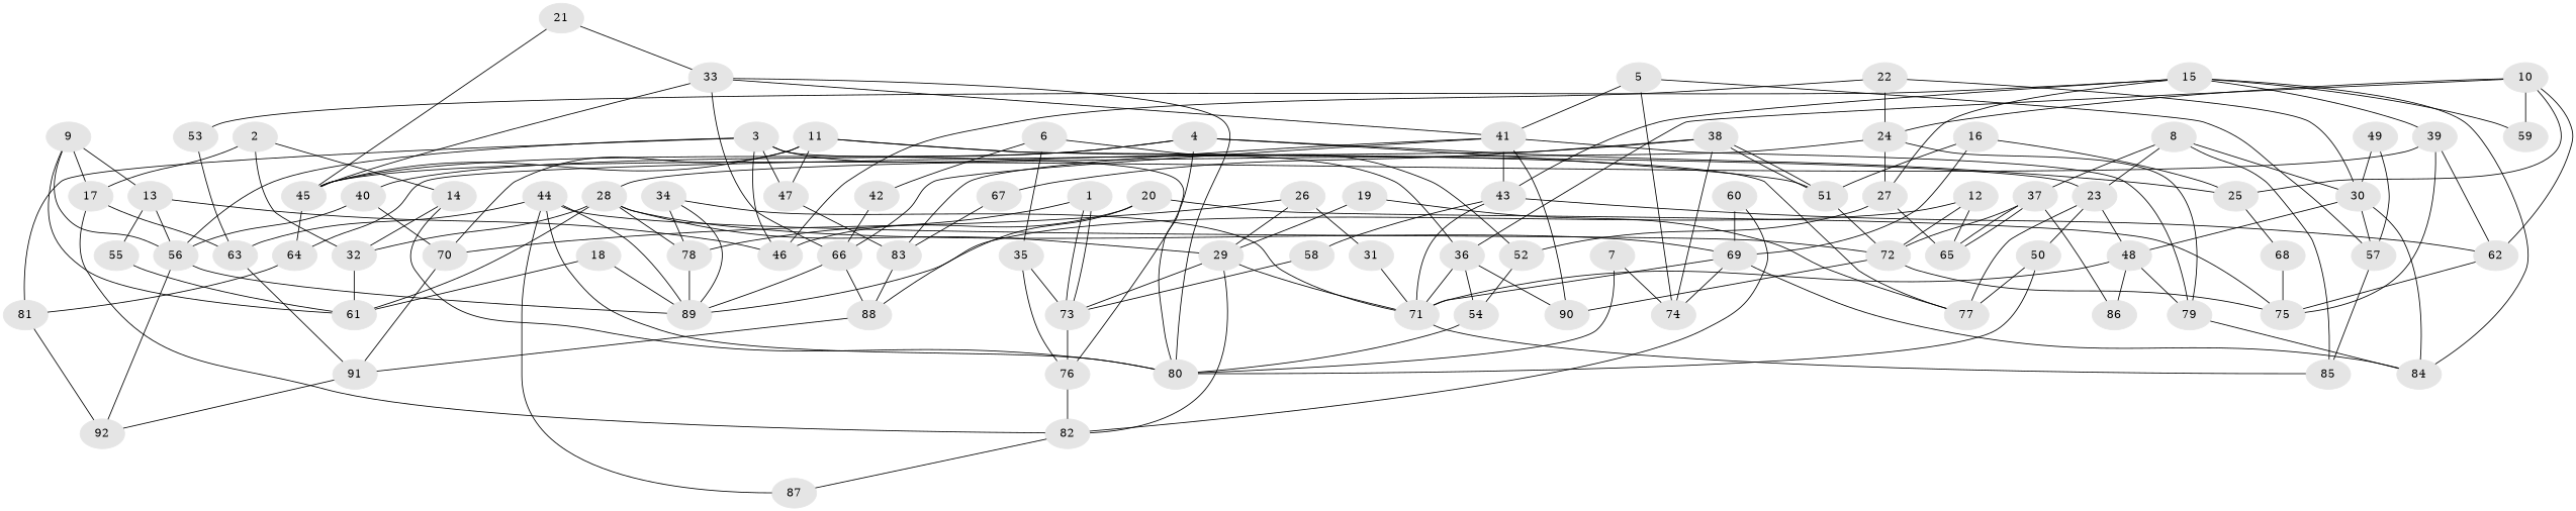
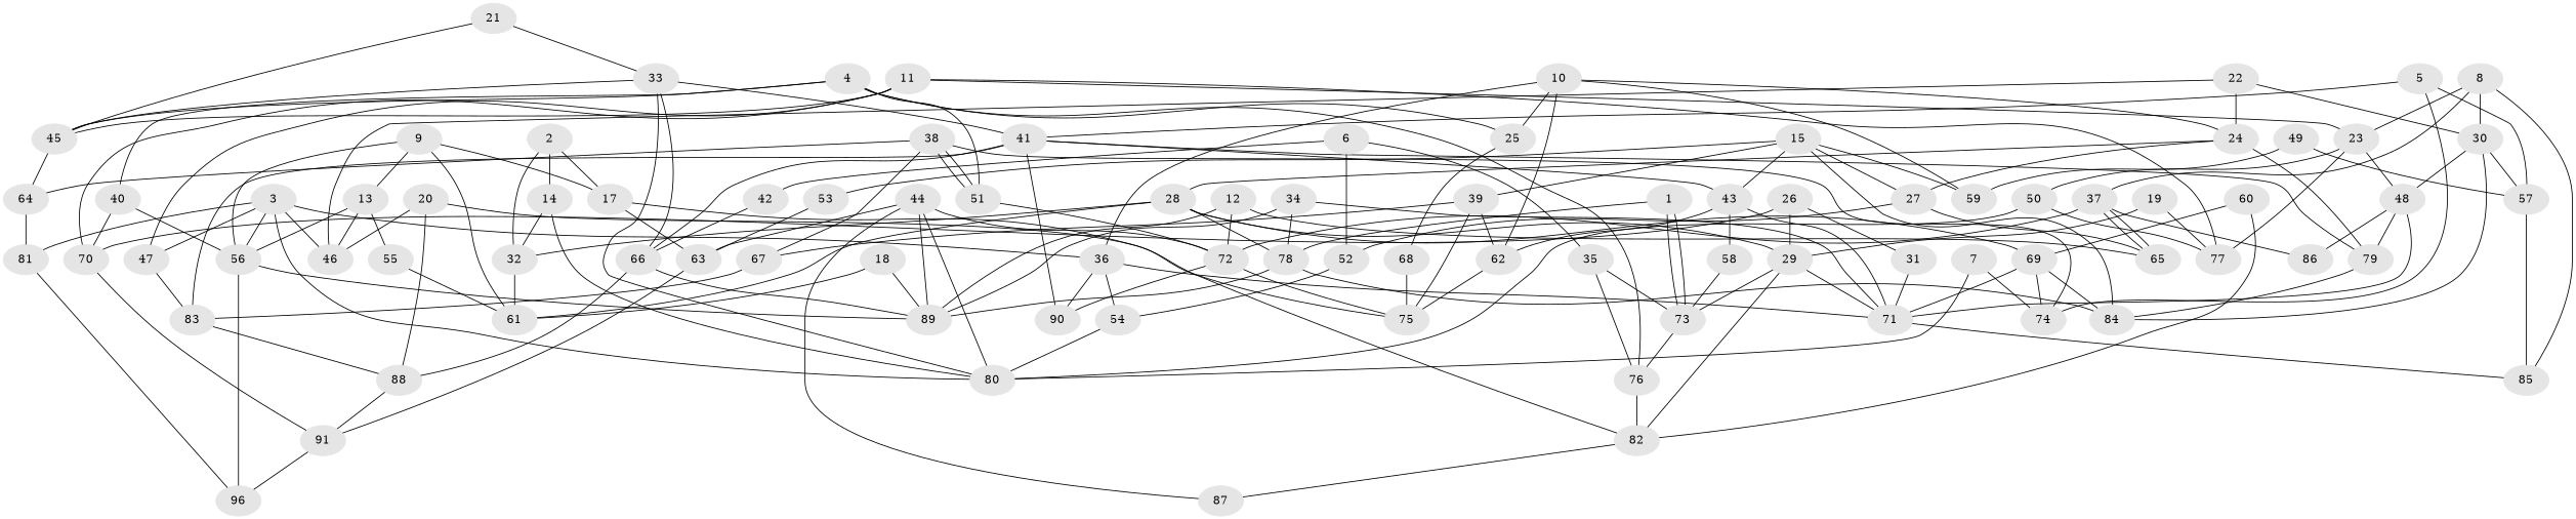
  graph {
    node [color=gray90 style=filled]
    1
    73
    78
    76
    89
    84
    2
    14
    17
    32
    80
    63
    82
    61
    3
    36
    46
    47
    56
    81
    71
    54
    90
    83
-   92
+   92 [label=96]
    4
    25
    40
    45
    51
    68
    70
    64
    72
    5
    41
    57
    74
    43
    79
    66
    85
    6
    35
    42
    52
    7
    8
    23
    30
    37
    77
    48
    50
    65
    86
    9
    13
    55
    10
    24
    59
    62
    27
    28
    75
    11
    91
    12
    15
    39
    53
    58
-   16
    69
    87
    18
    19
    29
    20
    88
    21
    33
    22
    26
    31
    34
    38
    67
    44
    49
    60
    1 -- 73
    1 -- 73
    1 -- 78
    73 -- 76
    78 -- 89
+   78 -- 84
    76 -- 82
    2 -- 14
    2 -- 17
    2 -- 32
    14 -- 32
    14 -- 80
    17 -- 63
    17 -- 82
    32 -- 61
    63 -- 91
    82 -- 87
    3 -- 80
    3 -- 36
    3 -- 46
    3 -- 47
    3 -- 56
    3 -- 81
    36 -- 71
    36 -- 54
    36 -- 90
    47 -- 83
    56 -- 89
    56 -- 92
    81 -- 92
    71 -- 85
    54 -- 80
    83 -- 88
    4 -- 76
    4 -- 25
    4 -- 40
    4 -- 45
    4 -- 51
    25 -- 68
    40 -- 56
    40 -- 70
    45 -- 64
    51 -- 72
    68 -- 75
    70 -- 91
    64 -- 81
    72 -- 90
    72 -- 75
    5 -- 41
    5 -- 57
    5 -- 74
    41 -- 90
    41 -- 83
    41 -- 43
    41 -- 79
    41 -- 66
    57 -- 85
    43 -- 71
    43 -- 62
    43 -- 58
    79 -- 84
    66 -- 89
    66 -- 88
    6 -- 35
    6 -- 42
    6 -- 52
    35 -- 73
    35 -- 76
    42 -- 66
    52 -- 54
    7 -- 80
    7 -- 74
    8 -- 85
    8 -- 23
    8 -- 30
    8 -- 37
    23 -- 77
    23 -- 48
    23 -- 50
    30 -- 84
    30 -- 57
    30 -- 48
    37 -- 72
    37 -- 65
    37 -- 65
    37 -- 86
    48 -- 71
    48 -- 79
    48 -- 86
    50 -- 80
    50 -- 77
    9 -- 17
    9 -- 61
    9 -- 56
    9 -- 13
    13 -- 46
    13 -- 56
    13 -- 55
    55 -- 61
    10 -- 36
    10 -- 25
    10 -- 24
    10 -- 59
    10 -- 62
    24 -- 79
    24 -- 27
    24 -- 28
    62 -- 75
    27 -- 52
    27 -- 65
    28 -- 78
    28 -- 32
    28 -- 61
    28 -- 69
    28 -- 29
    11 -- 47
    11 -- 45
    11 -- 70
    11 -- 23
    11 -- 77
    91 -- 92
    12 -- 89
    12 -- 72
    12 -- 65
    15 -- 84
    15 -- 43
    15 -- 59
    15 -- 27
    15 -- 39
    15 -- 53
-   39 -- 45
+   39 -- 67
    39 -- 62
    39 -- 75
    53 -- 63
    58 -- 73
-   16 -- 25
-   16 -- 51
-   16 -- 69
    69 -- 84
    69 -- 71
    69 -- 74
    18 -- 89
    18 -- 61
    19 -- 77
    19 -- 29
    29 -- 73
    29 -- 82
    29 -- 71
    20 -- 46
    20 -- 75
    20 -- 88
    88 -- 91
    21 -- 45
    21 -- 33
    33 -- 80
    33 -- 45
    33 -- 41
    33 -- 66
    22 -- 46
    22 -- 30
    22 -- 24
    26 -- 70
    26 -- 29
    26 -- 31
    31 -- 71
    34 -- 78
    34 -- 89
    34 -- 71
    38 -- 51
    38 -- 51
    38 -- 64
    38 -- 74
    38 -- 67
    67 -- 83
    44 -- 89
    44 -- 80
    44 -- 63
    44 -- 72
    44 -- 87
    49 -- 57
-   49 -- 30
+   49 -- 59
    60 -- 82
    60 -- 69
  }
